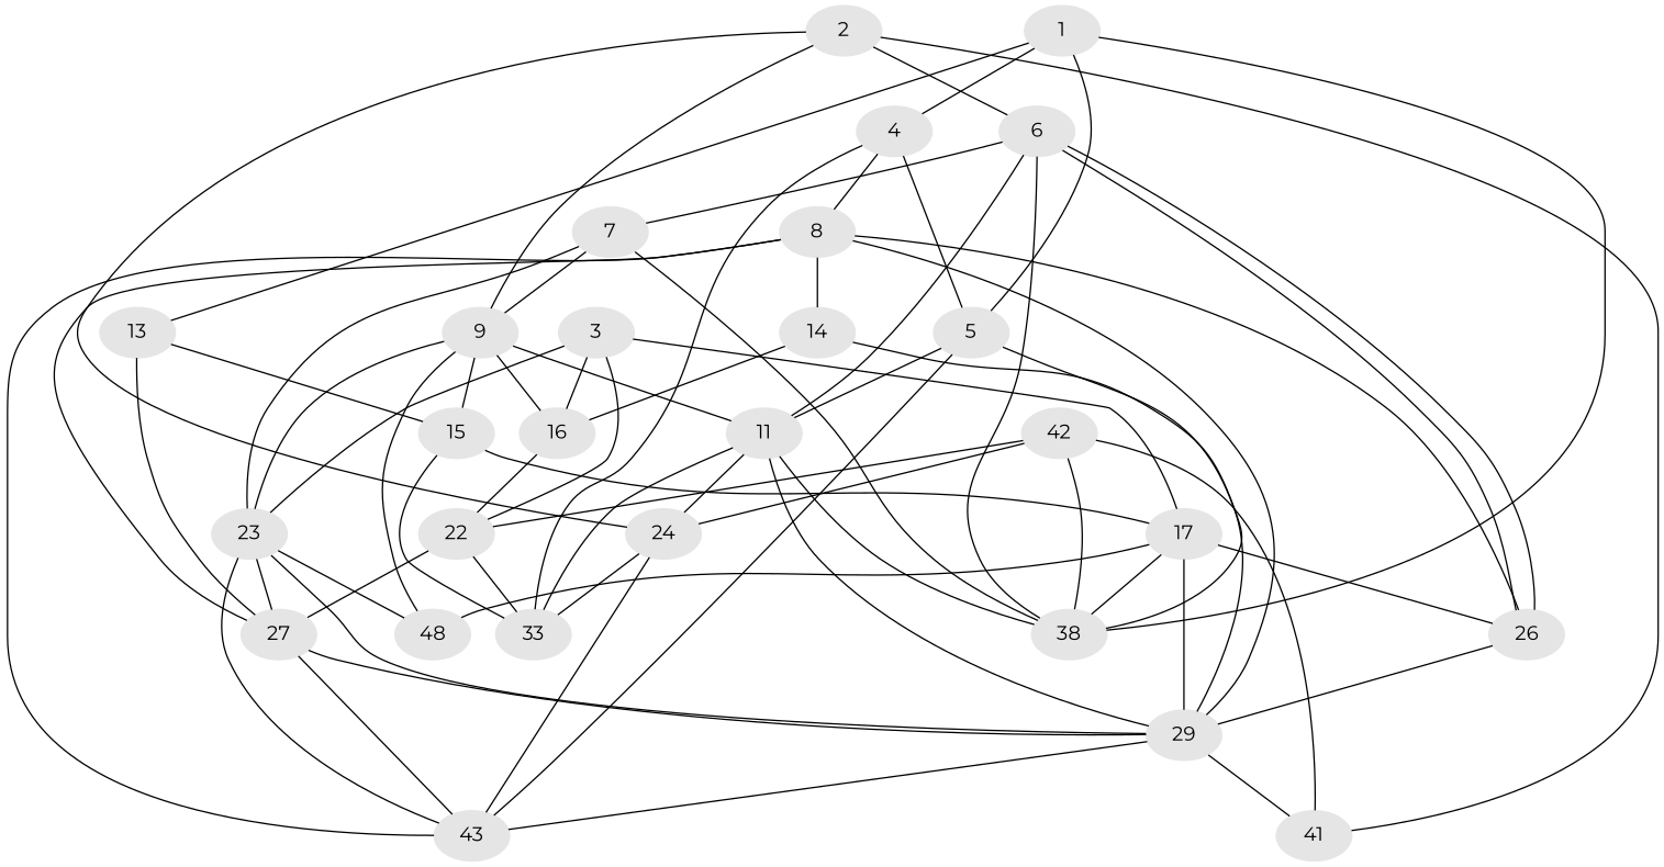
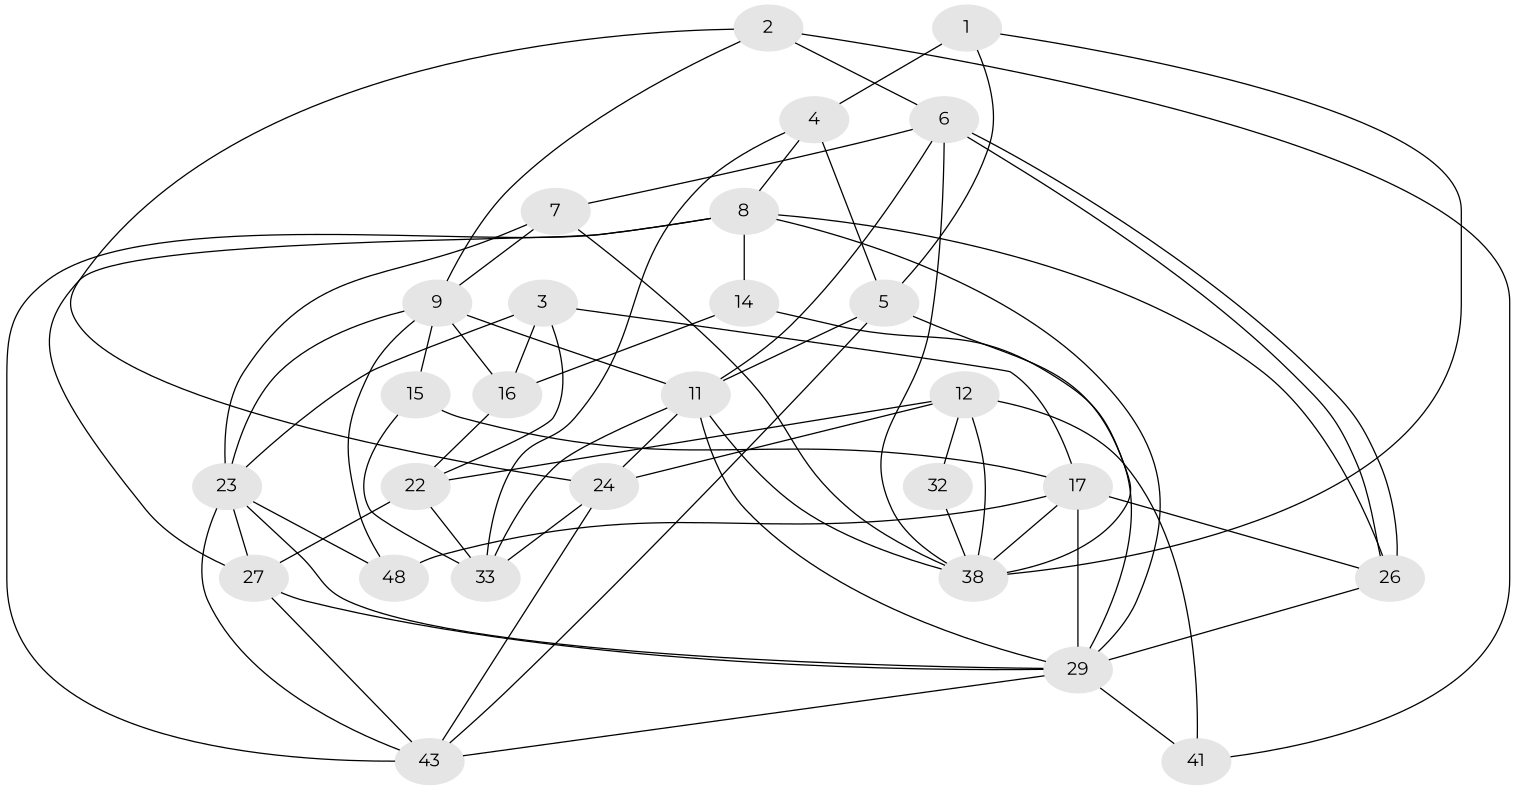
  graph {
    fontname=Montserrat
    node [color=gray90 fontname=Montserrat style=filled]
    edge [fontname=Montserrat]
    4 [super="+51"]
    5 [super="+46"]
    8 [super="+10"]
    33 [super="+42"]
    1
-   13 [super="+50"]
    38 [super="+47"]
    11 [super="+20"]
    43 [super="+45"]
    27 [super="+36"]
    15 [super="+40"]
    2 [super="+44"]
    6 [super="+49"]
    9 [super="+19"]
    24 [super="+30"]
    41
    7 [super="+35"]
    26
    16
    23 [super="+34"]
    48
    3 [super="+21"]
    17 [super="+28"]
    22
    29 [super="+31"]
    14 [super="+25"]
-   12 [super="+39" label=42]
+   12 [super="+39"]
+   32
    4 -- 5
    4 -- 8
    4 -- 33
    5 -- 38
    5 -- 11
    5 -- 43
    8 -- 43
    8 -- 27
    8 -- 26
    8 -- 29
    8 -- 14
    1 -- 4
    1 -- 5
-   1 -- 13
    1 -- 38
-   13 -- 27 [weight=2]
-   13 -- 15
    11 -- 33
    11 -- 38
    11 -- 24
    11 -- 29
    27 -- 43
    27 -- 29
    15 -- 33 [weight=2]
    15 -- 17
    2 -- 6
    2 -- 9
    2 -- 24
    2 -- 41
    6 -- 38
    6 -- 11
    6 -- 7
    6 -- 26
    6 -- 26
    9 -- 11
    9 -- 15
    9 -- 16
    9 -- 23
    9 -- 48
    24 -- 33
    24 -- 43
    7 -- 38
    7 -- 9
    7 -- 23
    26 -- 29
    16 -- 22
    23 -- 43
    23 -- 27
    23 -- 48
    23 -- 29
    3 -- 16
    3 -- 23
    3 -- 17
    3 -- 22
    17 -- 38
    17 -- 26
    17 -- 48
    17 -- 29
    22 -- 33
    22 -- 27 [weight=2]
    29 -- 43
    29 -- 41
    14 -- 16
    14 -- 29
    12 -- 38
    12 -- 24
    12 -- 41 [weight=2]
    12 -- 22
+   12 -- 32
+   32 -- 38
  }
